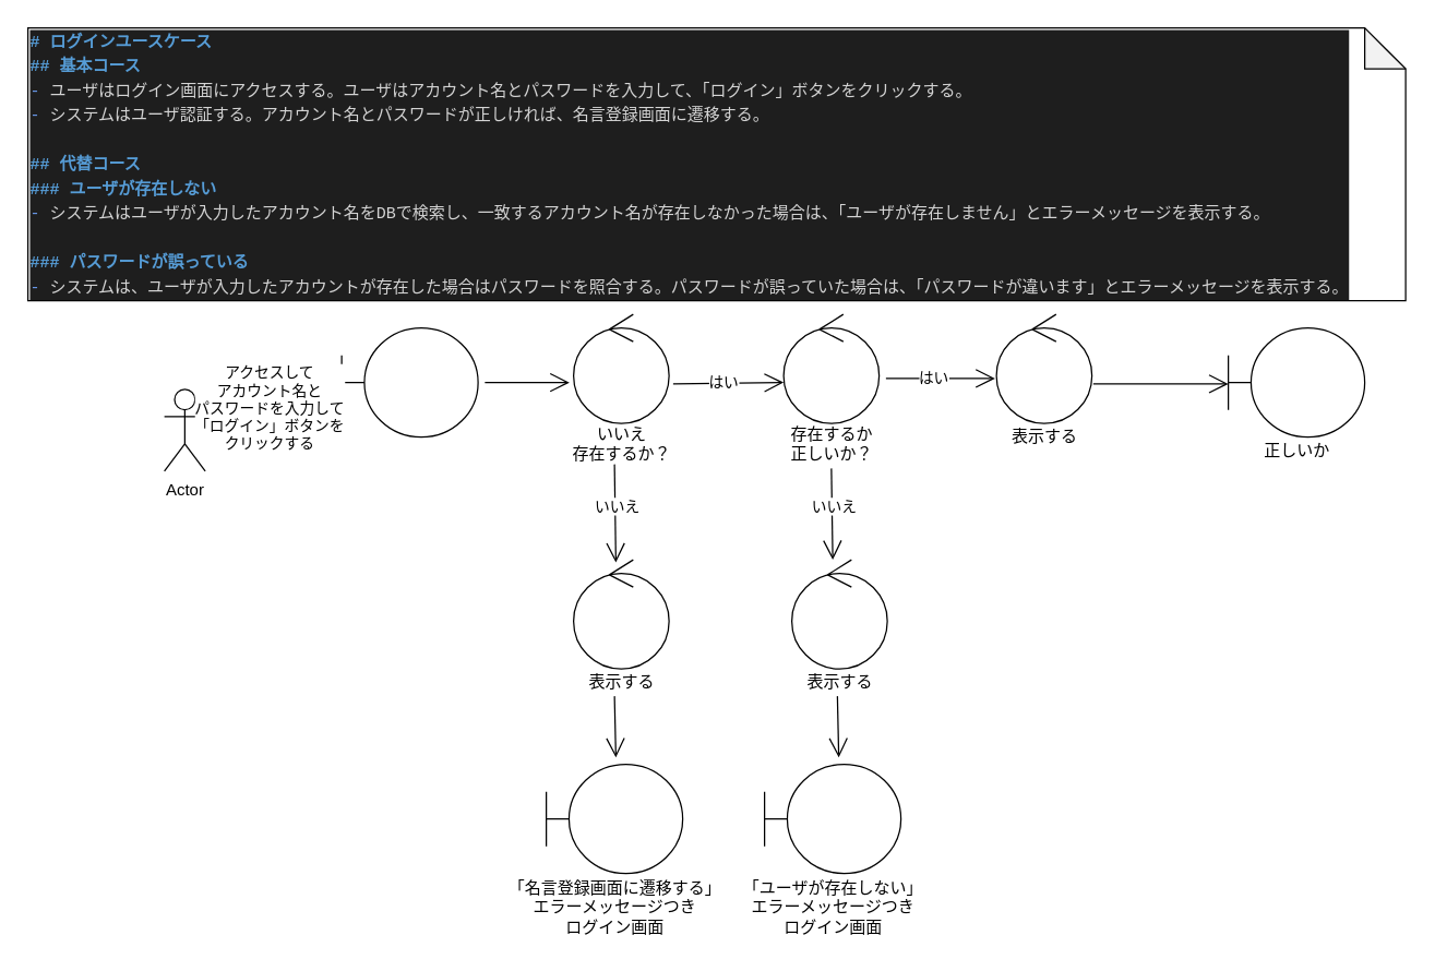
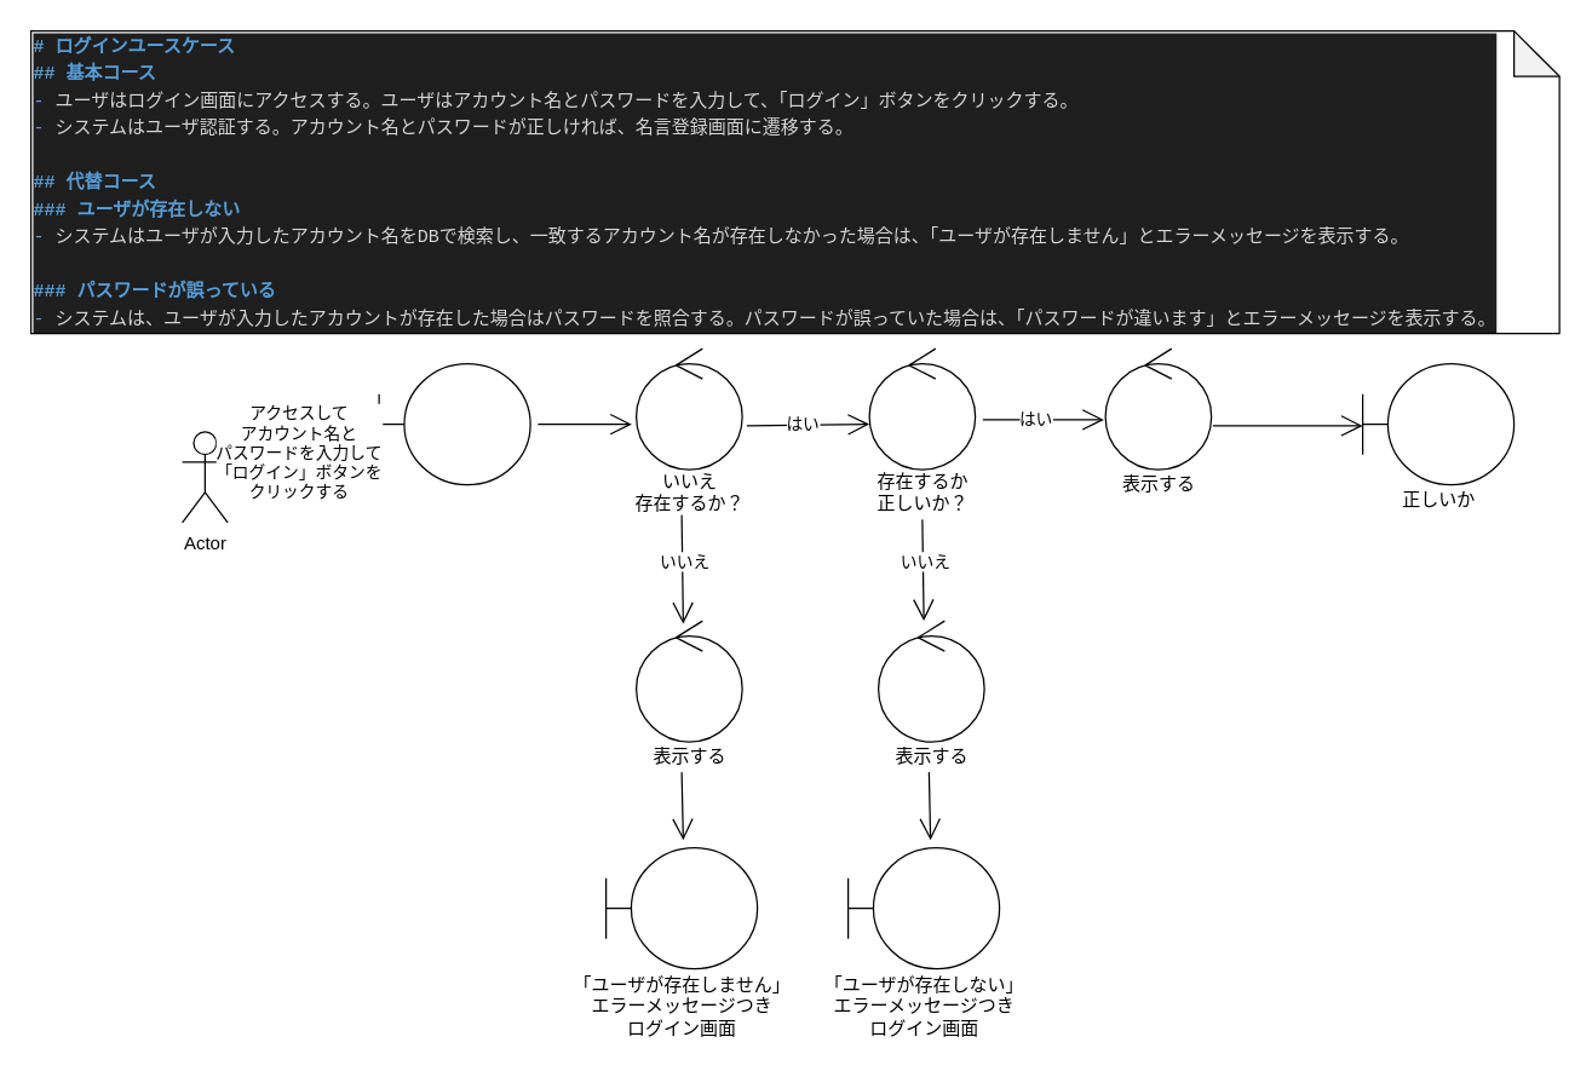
  <mxCell id="0" />
  <mxCell id="1" parent="0" />
  <mxCell id="2" value="Actor" style="shape=umlActor;verticalLabelPosition=bottom;labelBackgroundColor=#ffffff;verticalAlign=top;html=1;" parent="1" vertex="1"><mxGeometry x="120" y="285" width="30" height="60" as="geometry" /></mxCell>
  <mxCell id="3" value="&lt;div style=&quot;color: rgb(212 , 212 , 212) ; background-color: rgb(30 , 30 , 30) ; font-family: &amp;#34;menlo&amp;#34; , &amp;#34;monaco&amp;#34; , &amp;#34;courier new&amp;#34; , monospace ; font-weight: normal ; font-size: 12px ; line-height: 18px&quot;&gt;&lt;div&gt;&lt;span style=&quot;color: #569cd6 ; font-weight: bold&quot;&gt;# ログインユースケース&lt;/span&gt;&lt;/div&gt;&lt;div&gt;&lt;span style=&quot;color: #569cd6 ; font-weight: bold&quot;&gt;## 基本コース&lt;/span&gt;&lt;/div&gt;&lt;div&gt;&lt;span style=&quot;color: #6796e6&quot;&gt;-&lt;/span&gt;&lt;span style=&quot;color: #d4d4d4&quot;&gt; ユーザはログイン画面にアクセスする。ユーザはアカウント名とパスワードを入力して、「ログイン」ボタンをクリックする。&lt;/span&gt;&lt;/div&gt;&lt;div&gt;&lt;span style=&quot;color: #6796e6&quot;&gt;-&lt;/span&gt;&lt;span style=&quot;color: #d4d4d4&quot;&gt; システムはユーザ認証する。アカウント名とパスワードが正しければ、名言登録画面に遷移する。&lt;/span&gt;&lt;/div&gt;&lt;br&gt;&lt;div&gt;&lt;span style=&quot;color: #569cd6 ; font-weight: bold&quot;&gt;## 代替コース&lt;/span&gt;&lt;/div&gt;&lt;div&gt;&lt;span style=&quot;color: #569cd6 ; font-weight: bold&quot;&gt;### ユーザが存在しない&lt;/span&gt;&lt;/div&gt;&lt;div&gt;&lt;span style=&quot;color: #6796e6&quot;&gt;-&lt;/span&gt;&lt;span style=&quot;color: #d4d4d4&quot;&gt; システムはユーザが入力したアカウント名をDBで検索し、一致するアカウント名が存在しなかった場合は、「ユーザが存在しません」とエラーメッセージを表示する。&lt;/span&gt;&lt;/div&gt;&lt;br&gt;&lt;div&gt;&lt;span style=&quot;color: #569cd6 ; font-weight: bold&quot;&gt;### パスワードが誤っている&lt;/span&gt;&lt;/div&gt;&lt;div&gt;&lt;span style=&quot;color: #6796e6&quot;&gt;-&lt;/span&gt;&lt;span style=&quot;color: #d4d4d4&quot;&gt; システムは、ユーザが入力したアカウントが存在した場合はパスワードを照合する。パスワードが誤っていた場合は、「パスワードが違います」とエラーメッセージを表示する。&lt;/span&gt;&lt;/div&gt;&lt;/div&gt;" style="shape=note;whiteSpace=wrap;html=1;backgroundOutline=1;darkOpacity=0.05;align=left;" parent="1" vertex="1"><mxGeometry x="20" y="20" width="1010" height="200" as="geometry" /></mxCell>
  <mxCell id="4" style="edgeStyle=orthogonalEdgeStyle;rounded=0;orthogonalLoop=1;jettySize=auto;html=1;exitX=0.5;exitY=1;exitDx=0;exitDy=0;exitPerimeter=0;" parent="1" source="3" target="3" edge="1"><mxGeometry relative="1" as="geometry" /></mxCell>
  <mxCell id="5" value="" style="group" parent="1" vertex="1" connectable="0"><mxGeometry x="250" y="240" width="100" height="100" as="geometry" /></mxCell>
  <mxCell id="6" value="" style="shape=umlBoundary;whiteSpace=wrap;html=1;" parent="5" vertex="1"><mxGeometry width="100" height="80" as="geometry" /></mxCell>
  <mxCell id="7" value="" style="group" parent="1" vertex="1" connectable="0"><mxGeometry x="420" y="230" width="80" height="105" as="geometry" /></mxCell>
  <mxCell id="8" value="" style="ellipse;shape=umlControl;whiteSpace=wrap;html=1;" parent="7" vertex="1"><mxGeometry width="70" height="80" as="geometry" /></mxCell>
  <mxCell id="9" value="いいえ&lt;br&gt;存在するか？" style="text;html=1;align=center;verticalAlign=middle;resizable=0;points=[];autosize=1;" parent="7" vertex="1"><mxGeometry x="-10" y="80" width="90" height="30" as="geometry" /></mxCell>
  <mxCell id="10" value="" style="endArrow=open;endFill=1;endSize=12;html=1;entryX=0;entryY=0.5;entryDx=0;entryDy=0;entryPerimeter=0;" parent="1" source="2" target="6" edge="1"><mxGeometry width="160" relative="1" as="geometry"><mxPoint x="50" y="350" as="sourcePoint" /><mxPoint x="210" y="350" as="targetPoint" /></mxGeometry></mxCell>
  <mxCell id="11" value="アクセスして&lt;br&gt;アカウント名と&lt;br&gt;パスワードを入力して&lt;br&gt;「ログイン」ボタンを&lt;br&gt;クリックする" style="edgeLabel;html=1;align=center;verticalAlign=middle;resizable=0;points=[];" parent="10" vertex="1" connectable="0"><mxGeometry x="-0.087" y="-2" relative="1" as="geometry"><mxPoint as="offset" /></mxGeometry></mxCell>
  <mxCell id="12" value="" style="endArrow=open;endFill=1;endSize=12;html=1;entryX=-0.043;entryY=0.625;entryDx=0;entryDy=0;entryPerimeter=0;" parent="1" target="8" edge="1"><mxGeometry width="160" relative="1" as="geometry"><mxPoint x="355" y="280" as="sourcePoint" /><mxPoint x="690" y="360" as="targetPoint" /></mxGeometry></mxCell>
  <mxCell id="13" value="" style="group" parent="1" vertex="1" connectable="0"><mxGeometry x="574" y="230" width="80" height="105" as="geometry" /></mxCell>
  <mxCell id="14" value="" style="ellipse;shape=umlControl;whiteSpace=wrap;html=1;" parent="13" vertex="1"><mxGeometry width="70" height="80" as="geometry" /></mxCell>
  <mxCell id="15" value="存在するか&lt;br&gt;正しいか？" style="text;html=1;align=center;verticalAlign=middle;resizable=0;points=[];autosize=1;" parent="13" vertex="1"><mxGeometry x="-10" y="80" width="90" height="30" as="geometry" /></mxCell>
  <mxCell id="16" value="" style="endArrow=open;endFill=1;endSize=12;html=1;entryX=0;entryY=0.625;entryDx=0;entryDy=0;entryPerimeter=0;exitX=1.043;exitY=0.638;exitDx=0;exitDy=0;exitPerimeter=0;" parent="1" source="8" target="14" edge="1"><mxGeometry width="160" relative="1" as="geometry"><mxPoint x="365" y="290" as="sourcePoint" /><mxPoint x="486.99" y="290" as="targetPoint" /></mxGeometry></mxCell>
  <mxCell id="17" value="はい" style="edgeLabel;html=1;align=center;verticalAlign=middle;resizable=0;points=[];" parent="16" vertex="1" connectable="0"><mxGeometry x="-0.087" y="1" relative="1" as="geometry"><mxPoint as="offset" /></mxGeometry></mxCell>
  <mxCell id="18" value="" style="group" parent="1" vertex="1" connectable="0"><mxGeometry x="730" y="230" width="80" height="105" as="geometry" /></mxCell>
  <mxCell id="19" value="" style="ellipse;shape=umlControl;whiteSpace=wrap;html=1;" parent="18" vertex="1"><mxGeometry width="70" height="80" as="geometry" /></mxCell>
  <mxCell id="20" value="表示する" style="text;html=1;align=center;verticalAlign=middle;resizable=0;points=[];autosize=1;" parent="18" vertex="1"><mxGeometry x="5" y="80" width="60" height="20" as="geometry" /></mxCell>
  <mxCell id="21" value="" style="endArrow=open;endFill=1;endSize=12;html=1;" parent="1" edge="1"><mxGeometry width="160" relative="1" as="geometry"><mxPoint x="649" y="277" as="sourcePoint" /><mxPoint x="729" y="277" as="targetPoint" /></mxGeometry></mxCell>
  <mxCell id="22" value="はい" style="edgeLabel;html=1;align=center;verticalAlign=middle;resizable=0;points=[];" parent="21" vertex="1" connectable="0"><mxGeometry x="-0.15" y="1" relative="1" as="geometry"><mxPoint as="offset" /></mxGeometry></mxCell>
  <mxCell id="23" value="" style="group" parent="1" vertex="1" connectable="0"><mxGeometry x="900" y="240" width="100" height="100" as="geometry" /></mxCell>
  <mxCell id="24" value="" style="shape=umlBoundary;whiteSpace=wrap;html=1;" parent="23" vertex="1"><mxGeometry width="100" height="80" as="geometry" /></mxCell>
  <mxCell id="25" value="正しいか" style="text;html=1;align=center;verticalAlign=middle;resizable=0;points=[];autosize=1;" parent="23" vertex="1"><mxGeometry x="5" y="80" width="90" height="20" as="geometry" /></mxCell>
  <mxCell id="26" value="" style="endArrow=open;endFill=1;endSize=12;html=1;entryX=0;entryY=0.513;entryDx=0;entryDy=0;entryPerimeter=0;exitX=1.014;exitY=0.638;exitDx=0;exitDy=0;exitPerimeter=0;" parent="1" source="19" target="24" edge="1"><mxGeometry width="160" relative="1" as="geometry"><mxPoint x="659" y="287" as="sourcePoint" /><mxPoint x="739" y="287" as="targetPoint" /></mxGeometry></mxCell>
  <mxCell id="27" value="" style="group" parent="1" vertex="1" connectable="0"><mxGeometry x="420" y="410" width="80" height="105" as="geometry" /></mxCell>
  <mxCell id="28" value="" style="ellipse;shape=umlControl;whiteSpace=wrap;html=1;" parent="27" vertex="1"><mxGeometry width="70" height="80" as="geometry" /></mxCell>
  <mxCell id="29" value="表示する" style="text;html=1;align=center;verticalAlign=middle;resizable=0;points=[];autosize=1;" parent="27" vertex="1"><mxGeometry x="5" y="80" width="60" height="20" as="geometry" /></mxCell>
  <mxCell id="30" value="" style="group" parent="1" vertex="1" connectable="0"><mxGeometry x="580" y="410" width="80" height="105" as="geometry" /></mxCell>
  <mxCell id="31" value="" style="ellipse;shape=umlControl;whiteSpace=wrap;html=1;" parent="30" vertex="1"><mxGeometry width="70" height="80" as="geometry" /></mxCell>
  <mxCell id="32" value="表示する" style="text;html=1;align=center;verticalAlign=middle;resizable=0;points=[];autosize=1;" parent="30" vertex="1"><mxGeometry x="5" y="80" width="60" height="20" as="geometry" /></mxCell>
  <mxCell id="33" value="" style="endArrow=open;endFill=1;endSize=12;html=1;exitX=0.5;exitY=1.1;exitDx=0;exitDy=0;exitPerimeter=0;" parent="1" source="15" edge="1"><mxGeometry width="160" relative="1" as="geometry"><mxPoint x="659" y="287" as="sourcePoint" /><mxPoint x="610" y="410" as="targetPoint" /></mxGeometry></mxCell>
  <mxCell id="34" value="いいえ" style="edgeLabel;html=1;align=center;verticalAlign=middle;resizable=0;points=[];" parent="33" vertex="1" connectable="0"><mxGeometry x="-0.15" y="1" relative="1" as="geometry"><mxPoint as="offset" /></mxGeometry></mxCell>
  <mxCell id="35" value="" style="endArrow=open;endFill=1;endSize=12;html=1;exitX=0.5;exitY=1.1;exitDx=0;exitDy=0;exitPerimeter=0;" parent="1" edge="1"><mxGeometry width="160" relative="1" as="geometry"><mxPoint x="450" y="340" as="sourcePoint" /><mxPoint x="451" y="412" as="targetPoint" /></mxGeometry></mxCell>
  <mxCell id="36" value="いいえ" style="edgeLabel;html=1;align=center;verticalAlign=middle;resizable=0;points=[];" parent="35" vertex="1" connectable="0"><mxGeometry x="-0.15" y="1" relative="1" as="geometry"><mxPoint as="offset" /></mxGeometry></mxCell>
  <mxCell id="37" value="" style="group" parent="1" vertex="1" connectable="0"><mxGeometry x="400" y="560" width="135" height="130" as="geometry" /></mxCell>
  <mxCell id="38" value="" style="shape=umlBoundary;whiteSpace=wrap;html=1;" parent="37" vertex="1"><mxGeometry width="100" height="80" as="geometry" /></mxCell>
- <mxCell id="39" value="「名言登録画面に遷移する」&lt;br&gt;エラーメッセージつき&lt;br&gt;ログイン画面" style="text;html=1;align=center;verticalAlign=middle;resizable=0;points=[];autosize=1;" parent="37" vertex="1"><mxGeometry x="-30" y="80" width="160" height="50" as="geometry" /></mxCell>
+ <mxCell id="39" value="「ユーザが存在しません」&lt;br&gt;エラーメッセージつき&lt;br&gt;ログイン画面" style="text;html=1;align=center;verticalAlign=middle;resizable=0;points=[];autosize=1;" parent="37" vertex="1"><mxGeometry x="-30" y="80" width="160" height="50" as="geometry" /></mxCell>
  <mxCell id="40" value="" style="group" parent="1" vertex="1" connectable="0"><mxGeometry x="560" y="560" width="135" height="130" as="geometry" /></mxCell>
  <mxCell id="41" value="" style="shape=umlBoundary;whiteSpace=wrap;html=1;" parent="40" vertex="1"><mxGeometry width="100" height="80" as="geometry" /></mxCell>
  <mxCell id="42" value="「ユーザが存在しない」&lt;br&gt;エラーメッセージつき&lt;br&gt;ログイン画面" style="text;html=1;align=center;verticalAlign=middle;resizable=0;points=[];autosize=1;" parent="40" vertex="1"><mxGeometry x="-30" y="80" width="160" height="50" as="geometry" /></mxCell>
  <mxCell id="43" value="" style="endArrow=open;endFill=1;endSize=12;html=1;exitX=0.5;exitY=1.1;exitDx=0;exitDy=0;exitPerimeter=0;" parent="1" edge="1"><mxGeometry width="160" relative="1" as="geometry"><mxPoint x="613.41" y="510" as="sourcePoint" /><mxPoint x="614.41" y="555" as="targetPoint" /></mxGeometry></mxCell>
  <mxCell id="44" value="" style="endArrow=open;endFill=1;endSize=12;html=1;exitX=0.5;exitY=1.1;exitDx=0;exitDy=0;exitPerimeter=0;" parent="1" edge="1"><mxGeometry width="160" relative="1" as="geometry"><mxPoint x="450" y="510" as="sourcePoint" /><mxPoint x="451" y="555" as="targetPoint" /></mxGeometry></mxCell>
